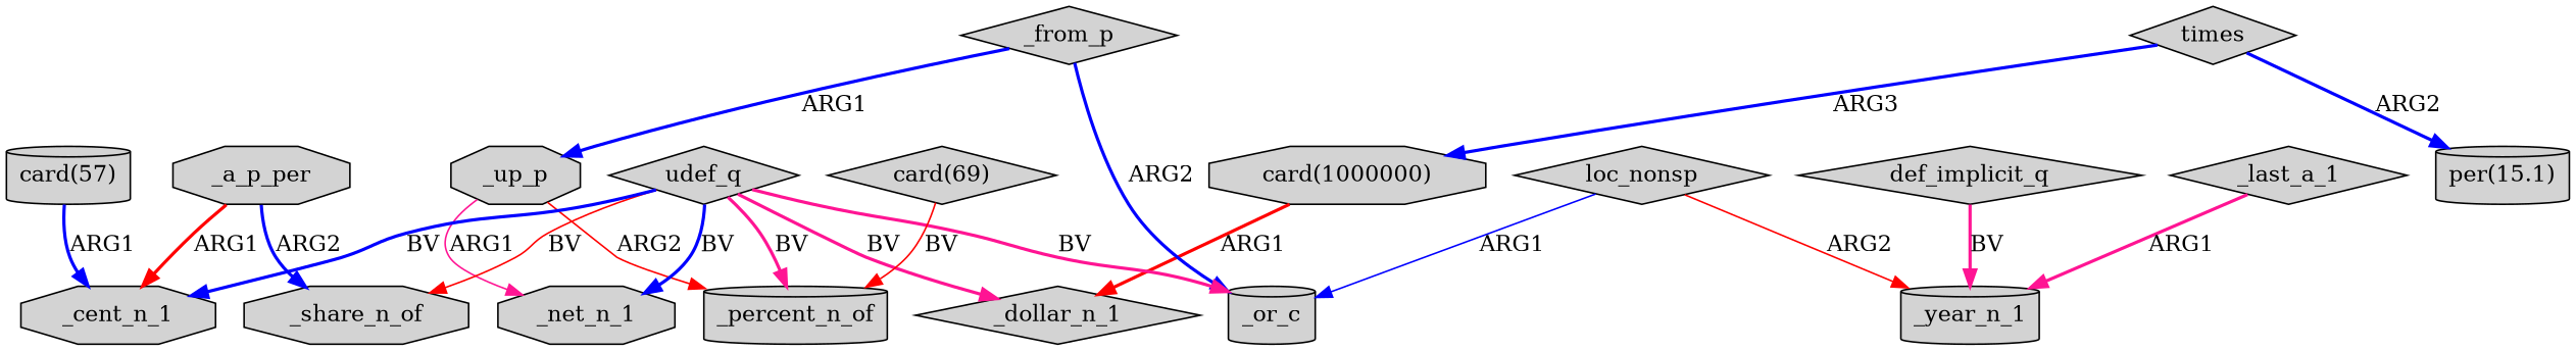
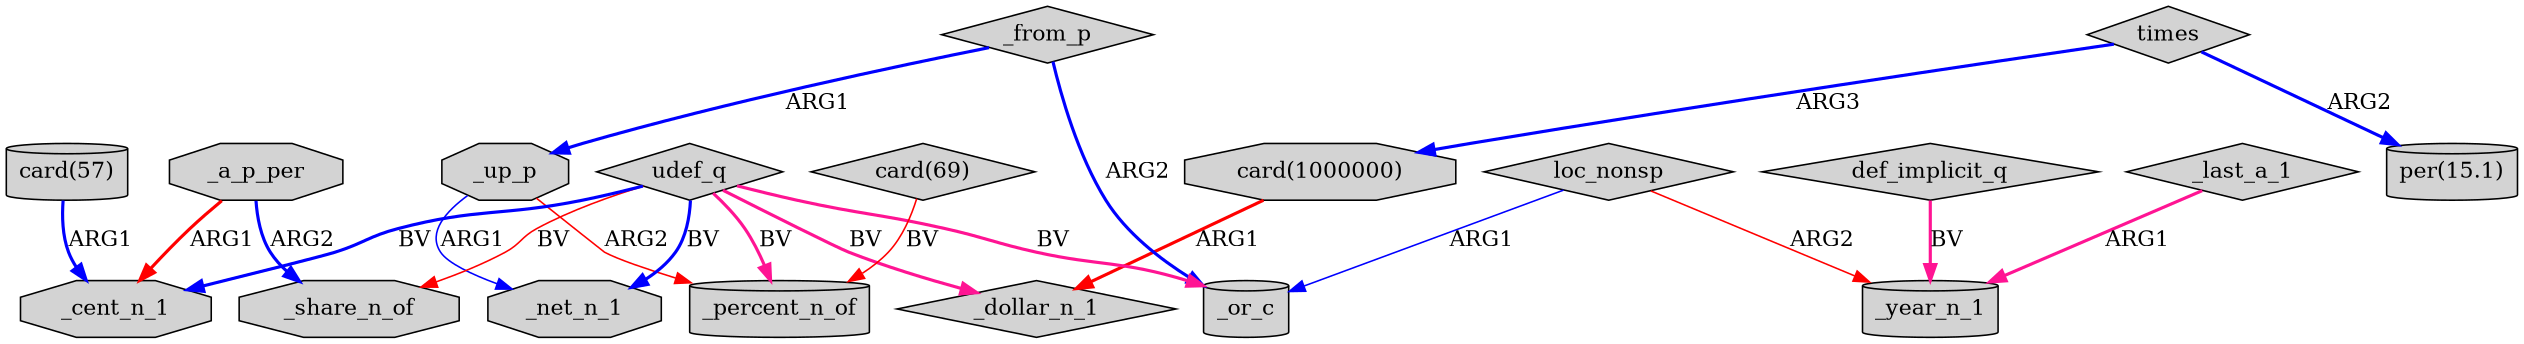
  digraph {
    node [shape=diamond style=filled]
    edge [color=blue style=bold]
    "card(1000000)" [shape=octagon]
    _dollar_n_1
    _year_n_1 [shape=cylinder]
    def_implicit_q
    _a_p_per [shape=octagon]
    _share_n_of [shape=octagon]
    _cent_n_1 [shape=octagon]
    _up_p [shape=octagon]
    _from_p
    _or_c [shape=cylinder]
    _net_n_1 [shape=octagon]
    _percent_n_of [shape=cylinder]
    udef_q
    loc_nonsp
    times
    n16 [label="per(15.1)" shape=cylinder]
    _last_a_1
    "card(69)"
    "card(57)" [shape=cylinder]
    "card(1000000)" -> _dollar_n_1 [color=red label=ARG1]
    def_implicit_q -> _year_n_1 [color=deeppink label=BV]
    _a_p_per -> _share_n_of [label=ARG2]
    _a_p_per -> _cent_n_1 [color=red label=ARG1]
-   _up_p -> _net_n_1 [color=deeppink label=ARG1 style=solid]
+   _up_p -> _net_n_1 [label=ARG1 style=solid]
    _up_p -> _percent_n_of [color=red label=ARG2 style=solid]
    _from_p -> _up_p [label=ARG1]
    _from_p -> _or_c [label=ARG2]
    udef_q -> _dollar_n_1 [color=deeppink label=BV]
    udef_q -> _share_n_of [color=red label=BV style=solid]
    udef_q -> _cent_n_1 [label=BV]
    udef_q -> _or_c [color=deeppink label=BV]
    udef_q -> _net_n_1 [label=BV]
    udef_q -> _percent_n_of [color=deeppink label=BV]
    loc_nonsp -> _year_n_1 [color=red label=ARG2 style=solid]
    loc_nonsp -> _or_c [label=ARG1 style=solid]
    times -> "card(1000000)" [label=ARG3]
    times -> n16 [label=ARG2]
    _last_a_1 -> _year_n_1 [color=deeppink label=ARG1]
    "card(69)" -> _percent_n_of [color=red label=BV style=solid]
    "card(57)" -> _cent_n_1 [label=ARG1]
  }
